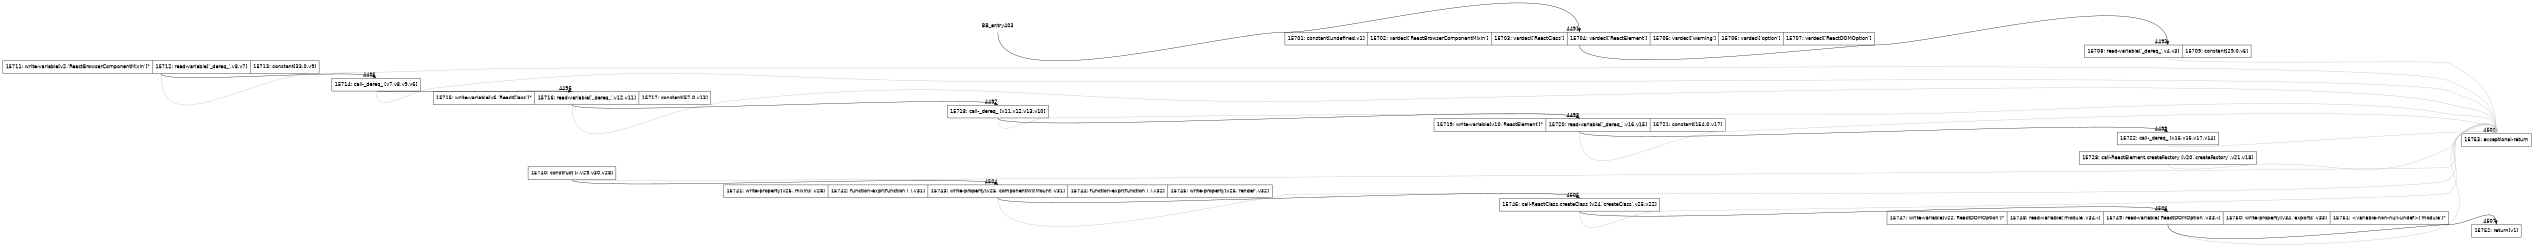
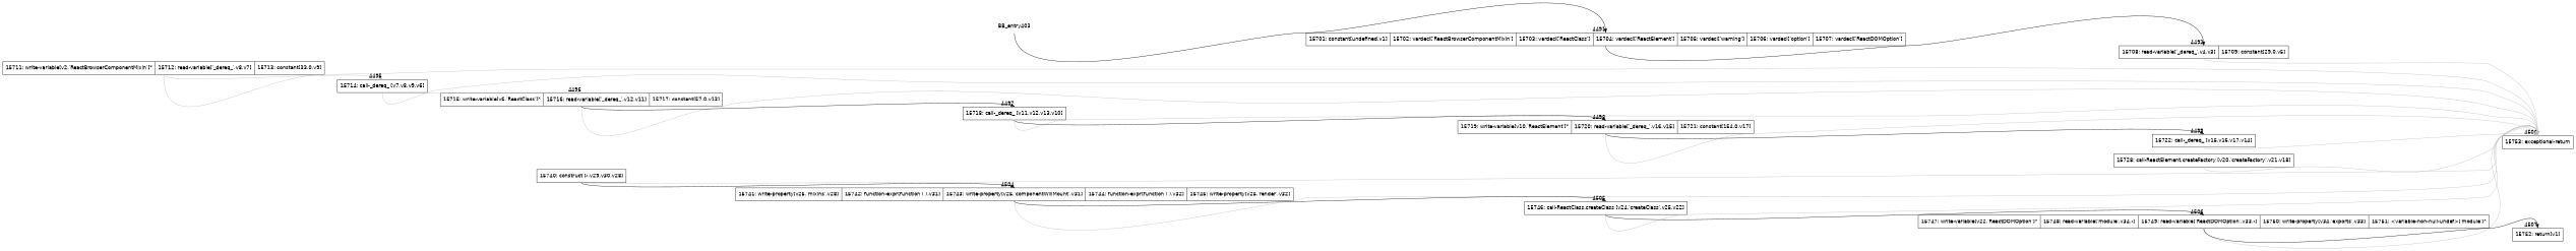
  digraph {
    fontname="DejaVu Sans"
    rankdir=LR
    node [fontname="DejaVu Sans" shape=record]
    edge [fontname="DejaVu Sans" headport=n tailport=s color=gray]
    n1 [label=BB_entry403 shape=none]
    n2 [label="{15701: constant[undefined,v1]|15702: vardecl['ReactBrowserComponentMixin']|15703: vardecl['ReactClass']|15704: vardecl['ReactElement']|15705: vardecl['warning']|15706: vardecl['option']|15707: vardecl['ReactDOMOption']}"]
    n3 [label="{15708: read-variable['_dereq_',v4,v3]|15709: constant[29.0,v5]}"]
    n4 [label="{15753: exceptional-return}"]
    n5 [label="{15711: write-variable[v2,'ReactBrowserComponentMixin']*|15712: read-variable['_dereq_',v8,v7]|15713: constant[33.0,v9]}"]
    n6 [label="{15714: call-_dereq_ [v7,v8,v9,v6]}"]
    n7 [label="{15715: write-variable[v6,'ReactClass']*|15716: read-variable['_dereq_',v12,v11]|15717: constant[57.0,v13]}"]
    n8 [label="{15718: call-_dereq_ [v11,v12,v13,v10]}"]
    n9 [label="{15719: write-variable[v10,'ReactElement']*|15720: read-variable['_dereq_',v16,v15]|15721: constant[154.0,v17]}"]
    n10 [label="{15722: call-_dereq_ [v15,v16,v17,v14]}"]
    n11 [label="{15728: call-ReactElement.createFactory [v20,'createFactory',v21,v18]}"]
    n12 [label="{15740: construct [-,v29,v30,v28]}"]
    n13 [label="{15741: write-property[v25,'mixins',v28]|15742: function-expr[function ( ),v31]|15743: write-property[v25,'componentWillMount',v31]|15744: function-expr[function ( ),v32]|15745: write-property[v25,'render',v32]}"]
    n14 [label="{15746: call-ReactClass.createClass [v24,'createClass',v25,v22]}"]
    n15 [label="{15747: write-variable[v22,'ReactDOMOption']*|15748: read-variable['module',v34,-]|15749: read-variable['ReactDOMOption',v33,-]|15750: write-property[v34,'exports',v33]|15751: \<variable-non-null-undef\>['module']*}"]
    n16 [label="{15752: return[v1]}"]
    n1 -> n2 [headlabel="    4491" color=""]
    n2 -> n3 [headlabel="      4492" color=""]
    n3 -> n4 [headlabel="      4508"]
    n5 -> n4
-   n5 -> n6 [headlabel="      4495" color=""]
+   n5 -> n6 [headlabel="      4495"]
    n6 -> n4
-   n6 -> n7 [headlabel="      4496" color=""]
+   n6 -> n7 [headlabel="      4496"]
    n7 -> n4
    n7 -> n8 [headlabel="      4497" color=""]
    n8 -> n4
    n8 -> n9 [headlabel="      4498" color=""]
    n9 -> n4
    n9 -> n10 [headlabel="      4499" color=""]
    n10 -> n4
    n11 -> n4
    n12 -> n4
    n12 -> n13 [headlabel="      4504" color=""]
    n13 -> n4
    n13 -> n14 [headlabel="      4505" color=""]
    n14 -> n4
    n14 -> n15 [headlabel="      4506" color=""]
    n15 -> n4
    n15 -> n16 [headlabel="      4507" color=""]
  }
